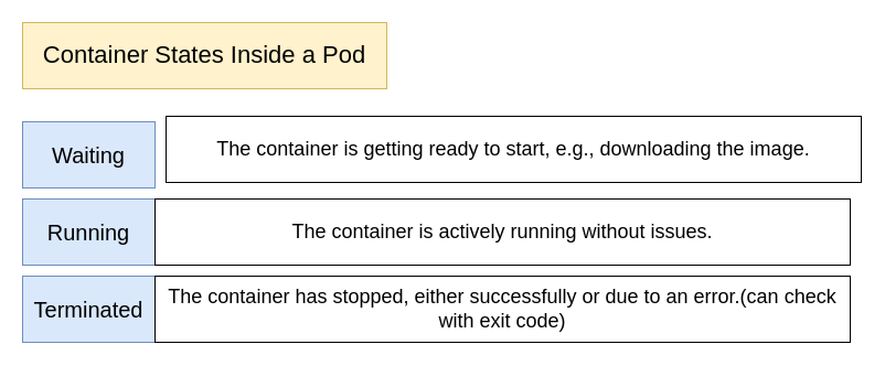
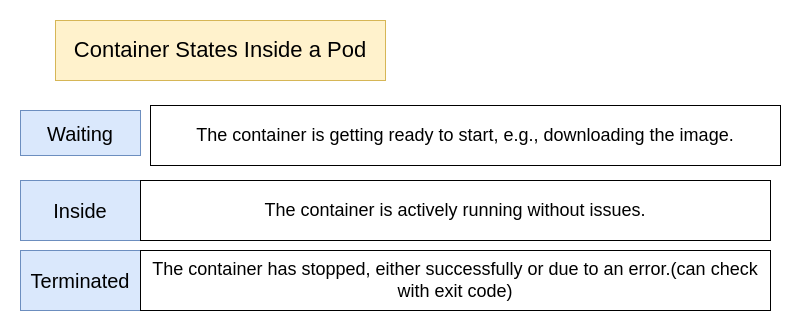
  <mxCell id="0" />
  <mxCell id="1" parent="0" />
- <mxCell id="2" value="&lt;font style=&quot;font-size: 20px;&quot;&gt;Waiting&lt;/font&gt;" style="rounded=0;whiteSpace=wrap;html=1;fillColor=#dae8fc;strokeColor=#6c8ebf;" parent="1" vertex="1"><mxGeometry x="20" y="110" width="120" height="60" as="geometry" /></mxCell>
+ <mxCell id="2" value="&lt;font style=&quot;font-size: 20px;&quot;&gt;Waiting&lt;/font&gt;" style="rounded=0;whiteSpace=wrap;html=1;fillColor=#dae8fc;strokeColor=#6c8ebf;" parent="1" vertex="1"><mxGeometry x="20" y="110" width="120" height="45" as="geometry" /></mxCell>
  <mxCell id="3" value="&lt;font style=&quot;font-size: 18px;&quot;&gt;The container is getting ready to start, e.g., downloading the image.&lt;/font&gt;" style="rounded=0;whiteSpace=wrap;html=1;" parent="1" vertex="1"><mxGeometry x="150" y="105" width="630" height="60" as="geometry" /></mxCell>
- <mxCell id="4" value="&lt;font style=&quot;font-size: 20px;&quot;&gt;Running&lt;/font&gt;" style="rounded=0;whiteSpace=wrap;html=1;fillColor=#dae8fc;strokeColor=#6c8ebf;" parent="1" vertex="1"><mxGeometry x="20" y="180" width="120" height="60" as="geometry" /></mxCell>
+ <mxCell id="4" value="&lt;font style=&quot;font-size: 20px;&quot;&gt;Inside&lt;/font&gt;" style="rounded=0;whiteSpace=wrap;html=1;fillColor=#dae8fc;strokeColor=#6c8ebf;" parent="1" vertex="1"><mxGeometry x="20" y="180" width="120" height="60" as="geometry" /></mxCell>
  <mxCell id="5" value="&lt;font style=&quot;font-size: 18px;&quot;&gt;The container is actively running without issues.&lt;/font&gt;" style="rounded=0;whiteSpace=wrap;html=1;" parent="1" vertex="1"><mxGeometry x="140" y="180" width="630" height="60" as="geometry" /></mxCell>
  <mxCell id="6" value="&lt;font style=&quot;font-size: 20px;&quot;&gt;Terminated&lt;/font&gt;" style="rounded=0;whiteSpace=wrap;html=1;fillColor=#dae8fc;strokeColor=#6c8ebf;" parent="1" vertex="1"><mxGeometry x="20" y="250" width="120" height="60" as="geometry" /></mxCell>
  <mxCell id="7" value="&lt;font style=&quot;font-size: 18px;&quot;&gt;The container has stopped, either successfully or due to an error.(can check with exit code)&lt;/font&gt;" style="rounded=0;whiteSpace=wrap;html=1;" parent="1" vertex="1"><mxGeometry x="140" y="250" width="630" height="60" as="geometry" /></mxCell>
- <mxCell id="8" value="&lt;font style=&quot;font-size: 22px;&quot;&gt;Container States Inside a Pod&lt;/font&gt;" style="rounded=0;whiteSpace=wrap;html=1;fillColor=#fff2cc;strokeColor=#d6b656;" parent="1" vertex="1"><mxGeometry x="20" y="20" width="330" height="60" as="geometry" /></mxCell>
+ <mxCell id="8" value="&lt;font style=&quot;font-size: 22px;&quot;&gt;Container States Inside a Pod&lt;/font&gt;" style="rounded=0;whiteSpace=wrap;html=1;fillColor=#fff2cc;strokeColor=#d6b656;" parent="1" vertex="1"><mxGeometry x="55" y="20" width="330" height="60" as="geometry" /></mxCell>
